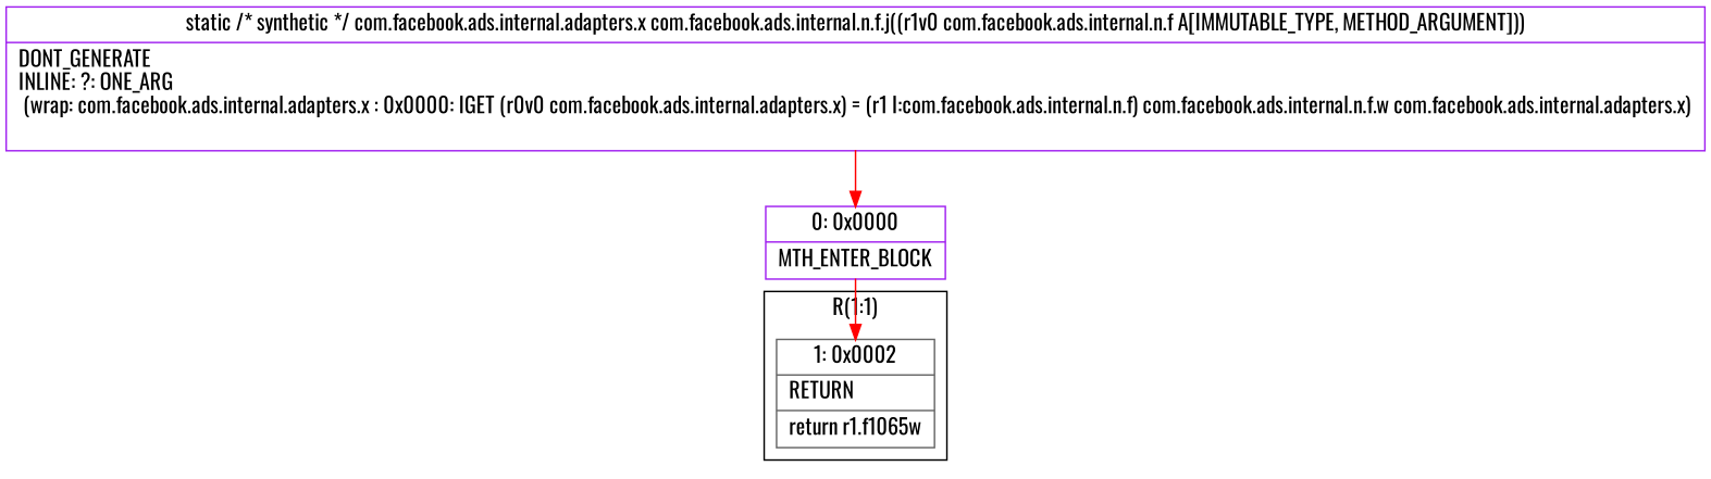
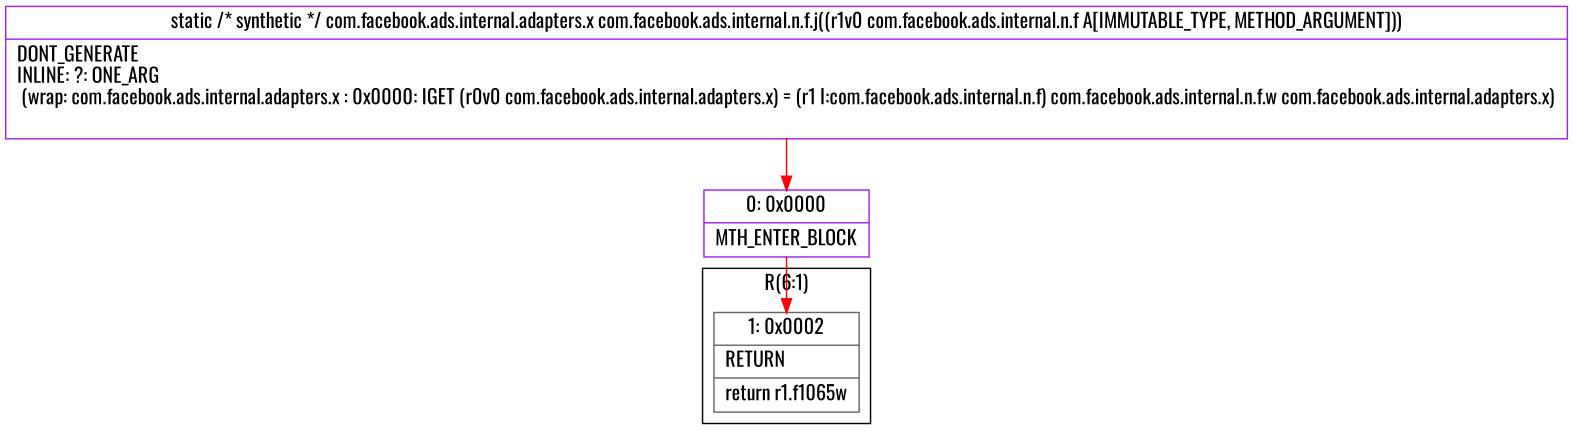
  digraph {
    fontname=Oswald
    node [color=purple shape=record fontname=Oswald]
    edge [color=red fontname=Oswald]
    n1 [color=gray40 label="{1\:\ 0x0002|RETURN\l|return r1.f1065w\l}"]
    n2 [label="{0\:\ 0x0000|MTH_ENTER_BLOCK\l}"]
    n3 [label="{static \/* synthetic *\/ com.facebook.ads.internal.adapters.x com.facebook.ads.internal.n.f.j((r1v0 com.facebook.ads.internal.n.f A[IMMUTABLE_TYPE, METHOD_ARGUMENT]))  | DONT_GENERATE\lINLINE: ?: ONE_ARG  \l  (wrap: com.facebook.ads.internal.adapters.x : 0x0000: IGET  (r0v0 com.facebook.ads.internal.adapters.x) = (r1 I:com.facebook.ads.internal.n.f) com.facebook.ads.internal.n.f.w com.facebook.ads.internal.adapters.x)\l\l}"]
    subgraph cluster_1 {
-     label="R(1:1)"
+     label="R(6:1)"
      n1
    }
    n2 -> n1
    n3 -> n2
  }
